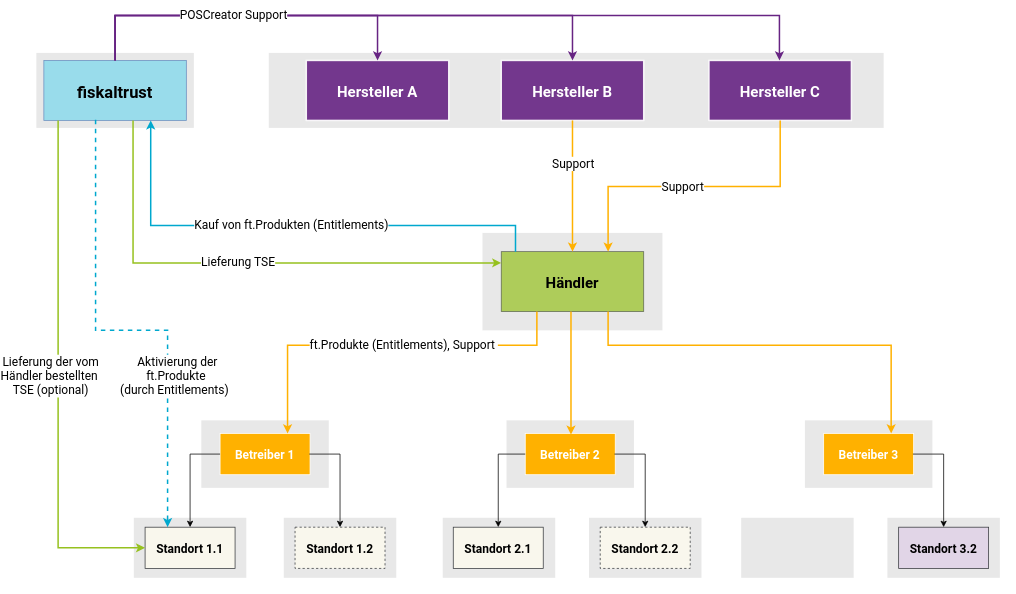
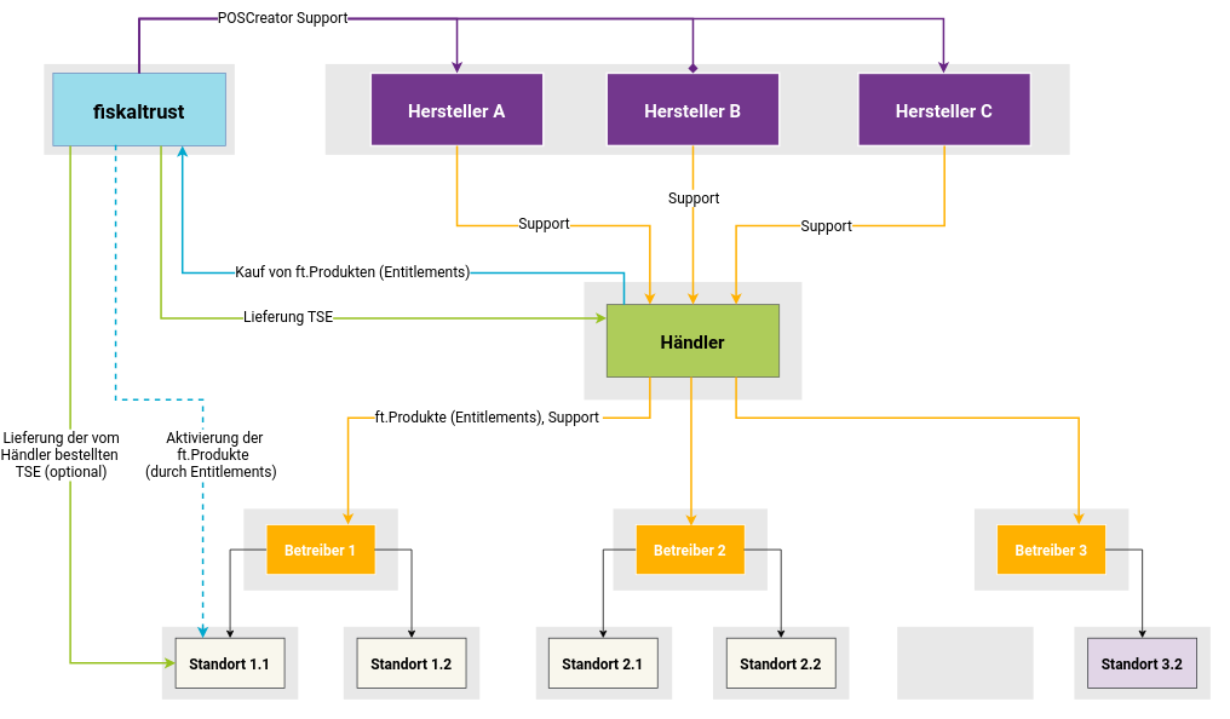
  <mxCell id="0" />
  <mxCell id="1" parent="0" />
  <mxCell id="2" value="" style="strokeColor=none;opacity=30;fillColor=#b2b2b2;" parent="1" vertex="1"><mxGeometry x="330" y="70" width="820" height="100" as="geometry" /></mxCell>
  <mxCell id="3" value="" style="strokeColor=none;opacity=30;fillColor=#b2b2b2;" parent="1" vertex="1"><mxGeometry x="20" y="70" width="210" height="100.0" as="geometry" /></mxCell>
  <mxCell id="4" value="" style="strokeColor=none;opacity=30;fillColor=#b2b2b2;" parent="1" vertex="1"><mxGeometry x="615" y="310" width="240" height="130" as="geometry" /></mxCell>
  <mxCell id="5" value="" style="strokeColor=none;opacity=30;fillColor=#b2b2b2;" parent="1" vertex="1"><mxGeometry x="240" y="560" width="170" height="90" as="geometry" /></mxCell>
  <mxCell id="6" value="" style="strokeColor=none;opacity=30;fillColor=#b2b2b2;" parent="1" vertex="1"><mxGeometry x="350" y="690" width="150" height="80" as="geometry" /></mxCell>
  <mxCell id="7" value="fiskaltrust" style="rounded=0;strokeColor=#6c8ebf;fontStyle=1;fontFamily=Roboto;fontSize=22;fillColor=#99dceb;fontSource=https%3A%2F%2Ffonts.googleapis.com%2Fcss%3Ffamily%3DRoboto;" parent="1" vertex="1"><mxGeometry x="30" y="80" width="190" height="80" as="geometry" /></mxCell>
  <mxCell id="8" value="Hersteller A" style="rounded=0;gradientColor=none;fontColor=#FFFFFF;fontStyle=1;fontFamily=Roboto;fontSize=20;fillColor=#672483;opacity=90;strokeColor=#FFFFFF;strokeWidth=2;fontSource=https%3A%2F%2Ffonts.googleapis.com%2Fcss%3Ffamily%3DRoboto;" parent="1" vertex="1"><mxGeometry x="380" y="80" width="190" height="80" as="geometry" /></mxCell>
+ <mxCell id="9" value="" style="edgeStyle=elbowEdgeStyle;elbow=vertical;strokeWidth=2;rounded=0;entryX=0.25;entryY=0;entryDx=0;entryDy=0;fillColor=#ffcc99;strokeColor=#ffb100;" parent="1" source="8" target="17" edge="1"><mxGeometry x="28" y="265.5" width="100" height="100" as="geometry"><mxPoint x="-83" y="245.5" as="sourcePoint" /><mxPoint x="62" y="465.5" as="targetPoint" /></mxGeometry></mxCell>
+ <mxCell id="10" value="&lt;font style=&quot;font-size: 16px&quot; color=&quot;#000000&quot; face=&quot;Roboto&quot; data-font-src=&quot;https://fonts.googleapis.com/css?family=Roboto&quot;&gt;Support&lt;/font&gt;" style="edgeLabel;html=1;align=center;verticalAlign=middle;resizable=0;points=[];fontColor=#3399FF;" parent="9" vertex="1" connectable="0"><mxGeometry relative="1" as="geometry"><mxPoint x="-11" y="-3" as="offset" /></mxGeometry></mxCell>
  <mxCell id="11" value="Hersteller B" style="rounded=0;gradientColor=none;fontColor=#FFFFFF;fontStyle=1;fontFamily=Roboto;fontSize=20;fillColor=#672483;opacity=90;strokeColor=#FFFFFF;strokeWidth=2;fontSource=https%3A%2F%2Ffonts.googleapis.com%2Fcss%3Ffamily%3DRoboto;" parent="1" vertex="1"><mxGeometry x="640" y="80" width="190" height="80" as="geometry" /></mxCell>
  <mxCell id="12" value="Hersteller C" style="rounded=0;gradientColor=none;fontColor=#FFFFFF;fontStyle=1;fontFamily=Roboto;fontSize=20;fillColor=#672483;opacity=90;strokeColor=#FFFFFF;strokeWidth=2;fontSource=https%3A%2F%2Ffonts.googleapis.com%2Fcss%3Ffamily%3DRoboto;" parent="1" vertex="1"><mxGeometry x="917" y="80" width="190" height="80" as="geometry" /></mxCell>
  <mxCell id="13" value="" style="edgeStyle=elbowEdgeStyle;elbow=vertical;strokeWidth=2;rounded=0;fillColor=#dae8fc;strokeColor=#672483;" parent="1" source="7" target="8" edge="1"><mxGeometry x="28" y="265.5" width="100" height="100" as="geometry"><mxPoint x="125" y="80" as="sourcePoint" /><mxPoint x="250" y="20" as="targetPoint" /><Array as="points"><mxPoint x="300" y="20" /></Array></mxGeometry></mxCell>
- <mxCell id="14" value="" style="edgeStyle=elbowEdgeStyle;elbow=vertical;strokeWidth=2;rounded=0;exitX=0.5;exitY=0;exitDx=0;exitDy=0;fillColor=#dae8fc;strokeColor=#672483;" parent="1" source="7" target="11" edge="1"><mxGeometry x="38" y="275.5" width="100" height="100" as="geometry"><mxPoint x="130" y="80" as="sourcePoint" /><mxPoint x="485" y="90" as="targetPoint" /><Array as="points"><mxPoint x="430" y="20" /></Array></mxGeometry></mxCell>
+ <mxCell id="14" value="" style="edgeStyle=elbowEdgeStyle;elbow=vertical;strokeWidth=2;rounded=0;exitX=0.5;exitY=0;exitDx=0;exitDy=0;fillColor=#dae8fc;strokeColor=#672483;endArrow=diamond;" parent="1" source="7" target="11" edge="1"><mxGeometry x="38" y="275.5" width="100" height="100" as="geometry"><mxPoint x="130" y="80" as="sourcePoint" /><mxPoint x="485" y="90" as="targetPoint" /><Array as="points"><mxPoint x="430" y="20" /></Array></mxGeometry></mxCell>
  <mxCell id="15" value="" style="edgeStyle=elbowEdgeStyle;elbow=vertical;strokeWidth=2;rounded=0;entryX=0.5;entryY=0;entryDx=0;entryDy=0;fontColor=#3399FF;fillColor=#dae8fc;strokeColor=#672483;" parent="1" edge="1"><mxGeometry x="268" y="275.5" width="100" height="100" as="geometry"><mxPoint x="125" y="80" as="sourcePoint" /><mxPoint x="1011" y="80" as="targetPoint" /><Array as="points"><mxPoint x="660" y="20" /></Array></mxGeometry></mxCell>
  <mxCell id="16" value="&lt;font style=&quot;font-size: 16px&quot; color=&quot;#000000&quot; face=&quot;Roboto&quot; data-font-src=&quot;https://fonts.googleapis.com/css?family=Roboto&quot;&gt;POSCreator Support&lt;/font&gt;" style="edgeLabel;html=1;align=center;verticalAlign=middle;resizable=0;points=[];fontColor=#3399FF;" parent="15" vertex="1" connectable="0"><mxGeometry relative="1" as="geometry"><mxPoint x="-286" y="-2" as="offset" /></mxGeometry></mxCell>
  <mxCell id="17" value="Händler" style="rounded=0;strokeColor=#36393d;fontStyle=1;fontFamily=Roboto;fontSize=20;fillColor=#96c11f;opacity=70;fontSource=https%3A%2F%2Ffonts.googleapis.com%2Fcss%3Ffamily%3DRoboto;" parent="1" vertex="1"><mxGeometry x="640" y="335" width="190" height="80" as="geometry" /></mxCell>
  <mxCell id="18" value="" style="edgeStyle=elbowEdgeStyle;elbow=vertical;strokeWidth=2;rounded=0;fontColor=#3399FF;fillColor=#dae8fc;strokeColor=#00a8ce;entryX=0.75;entryY=1;entryDx=0;entryDy=0;exitX=0.1;exitY=0;exitDx=0;exitDy=0;exitPerimeter=0;" parent="1" source="17" target="7" edge="1"><mxGeometry x="279" y="285.5" width="100" height="100" as="geometry"><mxPoint x="136" y="90" as="sourcePoint" /><mxPoint x="199" y="190" as="targetPoint" /><Array as="points"><mxPoint x="179" y="300" /></Array></mxGeometry></mxCell>
  <mxCell id="19" value="&lt;font style=&quot;font-size: 16px&quot; color=&quot;#000000&quot;&gt;Kauf von ft.Produkten (Entitlements)&lt;/font&gt;" style="edgeLabel;html=1;align=center;verticalAlign=middle;resizable=0;points=[];fontColor=#3399FF;fontFamily=Roboto;fontSource=https%3A%2F%2Ffonts.googleapis.com%2Fcss%3Ffamily%3DRoboto;" parent="18" vertex="1" connectable="0"><mxGeometry relative="1" as="geometry"><mxPoint x="-4" y="-2" as="offset" /></mxGeometry></mxCell>
  <mxCell id="20" value="" style="edgeStyle=elbowEdgeStyle;elbow=horizontal;strokeWidth=2;rounded=0;entryX=0.5;entryY=0;entryDx=0;entryDy=0;exitX=0.5;exitY=1;exitDx=0;exitDy=0;fillColor=#ffcc99;strokeColor=#ffb100;" parent="1" source="11" target="17" edge="1"><mxGeometry x="38" y="275.5" width="100" height="100" as="geometry"><mxPoint x="485" y="170" as="sourcePoint" /><mxPoint x="676.09" y="346.04" as="targetPoint" /></mxGeometry></mxCell>
  <mxCell id="21" value="&lt;font style=&quot;font-size: 16px&quot; color=&quot;#000000&quot; face=&quot;Roboto&quot; data-font-src=&quot;https://fonts.googleapis.com/css?family=Roboto&quot;&gt;Support&lt;/font&gt;" style="edgeLabel;html=1;align=center;verticalAlign=middle;resizable=0;points=[];fontColor=#3399FF;" parent="20" vertex="1" connectable="0"><mxGeometry relative="1" as="geometry"><mxPoint y="-31" as="offset" /></mxGeometry></mxCell>
  <mxCell id="22" value="" style="edgeStyle=elbowEdgeStyle;elbow=vertical;strokeWidth=2;rounded=0;entryX=0.75;entryY=0;entryDx=0;entryDy=0;exitX=0.5;exitY=1;exitDx=0;exitDy=0;fillColor=#ffcc99;strokeColor=#ffb100;" parent="1" source="12" target="17" edge="1"><mxGeometry x="38" y="275.5" width="100" height="100" as="geometry"><mxPoint x="485" y="170" as="sourcePoint" /><mxPoint x="671.09" y="346.04" as="targetPoint" /><Array as="points"><mxPoint x="900" y="248" /></Array></mxGeometry></mxCell>
  <mxCell id="23" value="&lt;font style=&quot;font-size: 16px&quot; color=&quot;#000000&quot; face=&quot;Roboto&quot; data-font-src=&quot;https://fonts.googleapis.com/css?family=Roboto&quot;&gt;Support&lt;/font&gt;" style="edgeLabel;html=1;align=center;verticalAlign=middle;resizable=0;points=[];fontColor=#3399FF;" parent="22" vertex="1" connectable="0"><mxGeometry relative="1" as="geometry"><mxPoint x="-17" y="-1" as="offset" /></mxGeometry></mxCell>
  <mxCell id="24" value="Betreiber 1" style="rounded=0;fontStyle=1;fontFamily=Roboto;fontSize=16;fontColor=#ffffff;strokeColor=#FFFFFF;fillColor=#ffb100;fontSource=https%3A%2F%2Ffonts.googleapis.com%2Fcss%3Ffamily%3DRoboto;" parent="1" vertex="1"><mxGeometry x="265" y="577.5" width="120" height="55" as="geometry" /></mxCell>
  <mxCell id="25" value="" style="edgeStyle=elbowEdgeStyle;elbow=vertical;strokeWidth=2;rounded=0;entryX=0.75;entryY=0;entryDx=0;entryDy=0;fillColor=#ffcc99;exitX=0.25;exitY=1;exitDx=0;exitDy=0;strokeColor=#ffb100;" parent="1" source="17" target="24" edge="1"><mxGeometry x="38" y="275.5" width="100" height="100" as="geometry"><mxPoint x="485" y="170" as="sourcePoint" /><mxPoint x="697.5" y="345" as="targetPoint" /><Array as="points"><mxPoint x="540" y="460" /></Array></mxGeometry></mxCell>
  <mxCell id="26" value="&lt;font color=&quot;#000000&quot;&gt;ft.Produkte (Entitlements), Support&amp;nbsp;&lt;/font&gt;" style="edgeLabel;html=1;align=center;verticalAlign=middle;resizable=0;points=[];fontSize=16;fontColor=#FFB570;fontFamily=Roboto;fontSource=https%3A%2F%2Ffonts.googleapis.com%2Fcss%3Ffamily%3DRoboto;" parent="25" vertex="1" connectable="0"><mxGeometry relative="1" as="geometry"><mxPoint x="24.5" y="-1" as="offset" /></mxGeometry></mxCell>
- <mxCell id="27" value="Standort 1.2" style="rounded=0;fillColor=#f9f7ed;fontStyle=1;fontFamily=Roboto;fontSize=16;strokeColor=#36393d;fontSource=https%3A%2F%2Ffonts.googleapis.com%2Fcss%3Ffamily%3DRoboto;dashed=1;" parent="1" vertex="1"><mxGeometry x="365" y="702.5" width="120" height="55" as="geometry" /></mxCell>
+ <mxCell id="27" value="Standort 1.2" style="rounded=0;fillColor=#f9f7ed;fontStyle=1;fontFamily=Roboto;fontSize=16;strokeColor=#36393d;fontSource=https%3A%2F%2Ffonts.googleapis.com%2Fcss%3Ffamily%3DRoboto;" parent="1" vertex="1"><mxGeometry x="365" y="702.5" width="120" height="55" as="geometry" /></mxCell>
  <mxCell id="28" value="" style="strokeColor=none;opacity=30;fillColor=#b2b2b2;" parent="1" vertex="1"><mxGeometry x="150" y="690" width="150" height="80" as="geometry" /></mxCell>
  <mxCell id="29" value="Standort 1.1" style="rounded=0;fillColor=#f9f7ed;fontStyle=1;fontFamily=Roboto;fontSize=16;strokeColor=#36393d;fontSource=https%3A%2F%2Ffonts.googleapis.com%2Fcss%3Ffamily%3DRoboto;" parent="1" vertex="1"><mxGeometry x="165" y="702.5" width="120" height="55" as="geometry" /></mxCell>
  <mxCell id="30" value="" style="edgeStyle=elbowEdgeStyle;elbow=vertical;strokeWidth=1;rounded=0;fontColor=#3399FF;fillColor=#dae8fc;entryX=0.5;entryY=0;entryDx=0;entryDy=0;" parent="1" target="27" edge="1"><mxGeometry x="319" y="325.5" width="100" height="100" as="geometry"><mxPoint x="384" y="605" as="sourcePoint" /><mxPoint x="220" y="720" as="targetPoint" /><Array as="points"><mxPoint x="440" y="605" /></Array></mxGeometry></mxCell>
  <mxCell id="31" value="" style="edgeStyle=elbowEdgeStyle;elbow=vertical;strokeWidth=1;rounded=0;fontColor=#3399FF;fillColor=#dae8fc;entryX=0.5;entryY=0;entryDx=0;entryDy=0;exitX=0;exitY=0.5;exitDx=0;exitDy=0;" parent="1" source="24" target="29" edge="1"><mxGeometry x="319" y="335.5" width="100" height="100" as="geometry"><mxPoint x="230" y="605" as="sourcePoint" /><mxPoint x="265" y="820" as="targetPoint" /><Array as="points"><mxPoint x="190" y="605" /></Array></mxGeometry></mxCell>
  <mxCell id="32" value="" style="strokeColor=none;opacity=30;fillColor=#b2b2b2;" parent="1" vertex="1"><mxGeometry x="647" y="560" width="170" height="90" as="geometry" /></mxCell>
  <mxCell id="33" value="" style="strokeColor=none;opacity=30;fillColor=#b2b2b2;" parent="1" vertex="1"><mxGeometry x="757" y="690" width="150" height="80" as="geometry" /></mxCell>
  <mxCell id="34" value="Betreiber 2" style="rounded=0;fontStyle=1;fontFamily=Roboto;fontSize=16;fontColor=#ffffff;strokeColor=#FFFFFF;fillColor=#ffb100;fontSource=https%3A%2F%2Ffonts.googleapis.com%2Fcss%3Ffamily%3DRoboto;" parent="1" vertex="1"><mxGeometry x="672" y="577.5" width="120" height="55" as="geometry" /></mxCell>
- <mxCell id="35" value="Standort 2.2" style="rounded=0;fillColor=#f9f7ed;fontStyle=1;fontFamily=Roboto;fontSize=16;strokeColor=#36393d;fontSource=https%3A%2F%2Ffonts.googleapis.com%2Fcss%3Ffamily%3DRoboto;dashed=1;" parent="1" vertex="1"><mxGeometry x="772" y="702.5" width="120" height="55" as="geometry" /></mxCell>
+ <mxCell id="35" value="Standort 2.2" style="rounded=0;fillColor=#f9f7ed;fontStyle=1;fontFamily=Roboto;fontSize=16;strokeColor=#36393d;fontSource=https%3A%2F%2Ffonts.googleapis.com%2Fcss%3Ffamily%3DRoboto;" parent="1" vertex="1"><mxGeometry x="772" y="702.5" width="120" height="55" as="geometry" /></mxCell>
  <mxCell id="36" value="" style="strokeColor=none;opacity=30;fillColor=#b2b2b2;" parent="1" vertex="1"><mxGeometry x="562" y="690" width="150" height="80" as="geometry" /></mxCell>
  <mxCell id="37" value="Standort 2.1" style="rounded=0;fillColor=#f9f7ed;fontStyle=1;fontFamily=Roboto;fontSize=16;strokeColor=#36393d;fontSource=https%3A%2F%2Ffonts.googleapis.com%2Fcss%3Ffamily%3DRoboto;" parent="1" vertex="1"><mxGeometry x="576" y="702.5" width="120" height="55" as="geometry" /></mxCell>
  <mxCell id="38" value="" style="edgeStyle=elbowEdgeStyle;elbow=vertical;strokeWidth=1;rounded=0;fontColor=#3399FF;fillColor=#dae8fc;entryX=0.5;entryY=0;entryDx=0;entryDy=0;" parent="1" target="35" edge="1"><mxGeometry x="726" y="325.5" width="100" height="100" as="geometry"><mxPoint x="791" y="605" as="sourcePoint" /><mxPoint x="627" y="720" as="targetPoint" /><Array as="points"><mxPoint x="847" y="605" /></Array></mxGeometry></mxCell>
  <mxCell id="39" value="" style="edgeStyle=elbowEdgeStyle;elbow=vertical;strokeWidth=1;rounded=0;fontColor=#3399FF;fillColor=#dae8fc;entryX=0.5;entryY=0;entryDx=0;entryDy=0;exitX=0;exitY=0.5;exitDx=0;exitDy=0;" parent="1" source="34" target="37" edge="1"><mxGeometry x="726" y="335.5" width="100" height="100" as="geometry"><mxPoint x="637" y="605" as="sourcePoint" /><mxPoint x="672" y="820" as="targetPoint" /><Array as="points"><mxPoint x="597" y="605" /></Array></mxGeometry></mxCell>
  <mxCell id="40" value="" style="edgeStyle=elbowEdgeStyle;elbow=vertical;strokeWidth=2;rounded=0;fillColor=#ffcc99;strokeColor=#ffb100;" parent="1" edge="1"><mxGeometry x="49" y="285.5" width="100" height="100" as="geometry"><mxPoint x="733" y="415" as="sourcePoint" /><mxPoint x="733" y="579" as="targetPoint" /><Array as="points"><mxPoint x="661" y="500" /></Array></mxGeometry></mxCell>
  <mxCell id="41" value="" style="edgeStyle=elbowEdgeStyle;elbow=vertical;strokeWidth=2;rounded=0;fontColor=#3399FF;fillColor=#dae8fc;dashed=1;strokeColor=#00a8ce;exitX=0.363;exitY=0.988;exitDx=0;exitDy=0;exitPerimeter=0;entryX=0.25;entryY=0;entryDx=0;entryDy=0;" parent="1" target="29" edge="1" source="7"><mxGeometry x="289" y="273.5" width="100" height="100" as="geometry"><mxPoint x="78" y="160" as="sourcePoint" /><mxPoint x="325" y="555.5" as="targetPoint" /><Array as="points"><mxPoint x="139" y="440" /></Array></mxGeometry></mxCell>
  <mxCell id="42" value="&lt;span style=&quot;font-family: &amp;#34;roboto&amp;#34; ; font-size: 16px&quot;&gt;&amp;nbsp;Aktivierung der&lt;br&gt;ft.Produkte &lt;br&gt;(durch Entitlements)&amp;nbsp;&lt;/span&gt;" style="edgeLabel;html=1;align=center;verticalAlign=middle;resizable=0;points=[];" parent="41" vertex="1" connectable="0"><mxGeometry relative="1" as="geometry"><mxPoint x="67" y="60" as="offset" /></mxGeometry></mxCell>
  <mxCell id="43" value="" style="strokeColor=none;opacity=30;fillColor=#b2b2b2;" parent="1" vertex="1"><mxGeometry x="1045" y="560" width="170" height="90" as="geometry" /></mxCell>
  <mxCell id="44" value="" style="strokeColor=none;opacity=30;fillColor=#b2b2b2;" parent="1" vertex="1"><mxGeometry x="1155" y="690" width="150" height="80" as="geometry" /></mxCell>
  <mxCell id="45" value="Betreiber 3" style="rounded=0;fontStyle=1;fontFamily=Roboto;fontSize=16;fontColor=#ffffff;strokeColor=#FFFFFF;fillColor=#ffb100;fontSource=https%3A%2F%2Ffonts.googleapis.com%2Fcss%3Ffamily%3DRoboto;" parent="1" vertex="1"><mxGeometry x="1070" y="577.5" width="120" height="55" as="geometry" /></mxCell>
  <mxCell id="46" value="Standort 3.2" style="rounded=0;fillColor=#e1d5e7;fontStyle=1;fontFamily=Roboto;fontSize=16;strokeColor=#36393d;fontSource=https%3A%2F%2Ffonts.googleapis.com%2Fcss%3Ffamily%3DRoboto;" parent="1" vertex="1"><mxGeometry x="1170" y="702.5" width="120" height="55" as="geometry" /></mxCell>
  <mxCell id="47" value="" style="strokeColor=none;opacity=30;fillColor=#b2b2b2;" parent="1" vertex="1"><mxGeometry x="960" y="690" width="150" height="80" as="geometry" /></mxCell>
  <mxCell id="48" value="" style="edgeStyle=elbowEdgeStyle;elbow=vertical;strokeWidth=1;rounded=0;fontColor=#3399FF;fillColor=#dae8fc;entryX=0.5;entryY=0;entryDx=0;entryDy=0;" parent="1" target="46" edge="1"><mxGeometry x="1124" y="325.5" width="100" height="100" as="geometry"><mxPoint x="1189" y="605" as="sourcePoint" /><mxPoint x="1025" y="720" as="targetPoint" /><Array as="points"><mxPoint x="1245" y="605" /></Array></mxGeometry></mxCell>
  <mxCell id="49" value="" style="edgeStyle=elbowEdgeStyle;elbow=vertical;strokeWidth=2;rounded=0;fillColor=#ffcc99;exitX=0.75;exitY=1;exitDx=0;exitDy=0;entryX=0.75;entryY=0;entryDx=0;entryDy=0;strokeColor=#ffb100;" parent="1" source="17" target="45" edge="1"><mxGeometry x="63" y="295.5" width="100" height="100" as="geometry"><mxPoint x="735" y="420" as="sourcePoint" /><mxPoint x="990" y="460" as="targetPoint" /><Array as="points"><mxPoint x="795" y="460" /></Array></mxGeometry></mxCell>
  <mxCell id="50" value="" style="edgeStyle=elbowEdgeStyle;elbow=vertical;strokeWidth=2;rounded=0;fillColor=#ffcc99;exitX=0.626;exitY=1;exitDx=0;exitDy=0;strokeColor=#96c11f;exitPerimeter=0;" parent="1" source="7" target="17" edge="1"><mxGeometry x="48" y="292.5" width="100" height="100" as="geometry"><mxPoint x="135" y="170" as="sourcePoint" /><mxPoint x="639" y="340" as="targetPoint" /><Array as="points"><mxPoint x="399" y="350" /><mxPoint x="114" y="410" /></Array></mxGeometry></mxCell>
  <mxCell id="51" value="&lt;font style=&quot;font-size: 16px&quot; color=&quot;#000000&quot;&gt;Lieferung TSE&lt;/font&gt;" style="edgeLabel;html=1;align=center;verticalAlign=middle;resizable=0;points=[];fontColor=#3399FF;fontFamily=Roboto;fontSource=https%3A%2F%2Ffonts.googleapis.com%2Fcss%3Ffamily%3DRoboto;" parent="50" vertex="1" connectable="0"><mxGeometry relative="1" as="geometry"><mxPoint x="-11" y="-3" as="offset" /></mxGeometry></mxCell>
  <mxCell id="52" value="" style="edgeStyle=elbowEdgeStyle;elbow=vertical;strokeWidth=2;rounded=0;fillColor=#ffcc99;exitX=0.1;exitY=1;exitDx=0;exitDy=0;strokeColor=#96c11f;exitPerimeter=0;entryX=0;entryY=0.5;entryDx=0;entryDy=0;" edge="1" parent="1" source="7" target="29"><mxGeometry x="58" y="302.5" width="100" height="100" as="geometry"><mxPoint x="158.94" y="170" as="sourcePoint" /><mxPoint x="650" y="360" as="targetPoint" /><Array as="points"><mxPoint x="39" y="730" /><mxPoint x="124" y="420" /></Array></mxGeometry></mxCell>
  <mxCell id="53" value="&lt;font style=&quot;font-size: 16px&quot; color=&quot;#000000&quot;&gt;Lieferung der vom &lt;br&gt;Händler bestellten&amp;nbsp;&lt;br&gt;TSE (optional)&lt;/font&gt;" style="edgeLabel;html=1;align=center;verticalAlign=middle;resizable=0;points=[];fontColor=#3399FF;fontFamily=Roboto;fontSource=https%3A%2F%2Ffonts.googleapis.com%2Fcss%3Ffamily%3DRoboto;" vertex="1" connectable="0" parent="52"><mxGeometry relative="1" as="geometry"><mxPoint x="-11" y="-3" as="offset" /></mxGeometry></mxCell>
